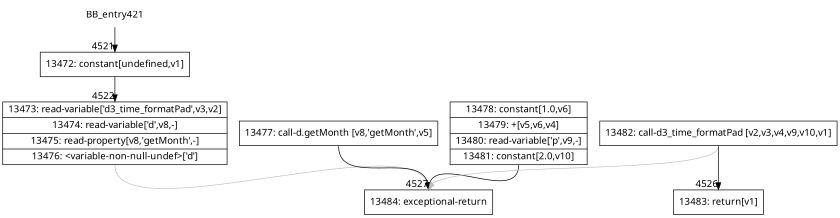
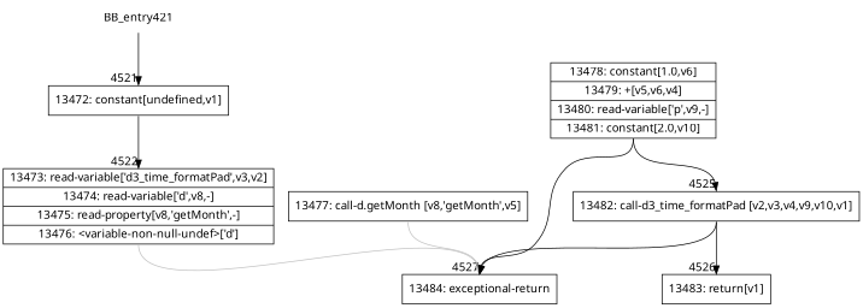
  digraph {
    fontname="Noto Sans"
    rankdir=TD
    node [fontname="Noto Sans" shape=record]
    edge [fontname="Noto Sans" headport=n tailport=s]
    n1 [label=BB_entry421 shape=none]
    n2 [label="{13472: constant[undefined,v1]}"]
    n3 [label="{13473: read-variable['d3_time_formatPad',v3,v2]|13474: read-variable['d',v8,-]|13475: read-property[v8,'getMonth',-]|13476: \<variable-non-null-undef\>['d']}"]
    n4 [label="{13484: exceptional-return}"]
    n5 [label="{13477: call-d.getMonth [v8,'getMonth',v5]}"]
    n6 [label="{13478: constant[1.0,v6]|13479: +[v5,v6,v4]|13480: read-variable['p',v9,-]|13481: constant[2.0,v10]}"]
    n7 [label="{13482: call-d3_time_formatPad [v2,v3,v4,v9,v10,v1]}"]
    n8 [label="{13483: return[v1]}"]
    n1 -> n2 [headlabel="    4521"]
    n2 -> n3 [headlabel="      4522"]
    n3 -> n4 [color=gray headlabel="      4527"]
-   n5 -> n4 [color=black]
+   n5 -> n4 [color=gray]
    n6 -> n4 [color=black]
-   n7 -> n4 [color=gray]
+   n6 -> n7 [headlabel="      4525"]
+   n7 -> n4 [color=black]
    n7 -> n8 [headlabel="      4526"]
  }
